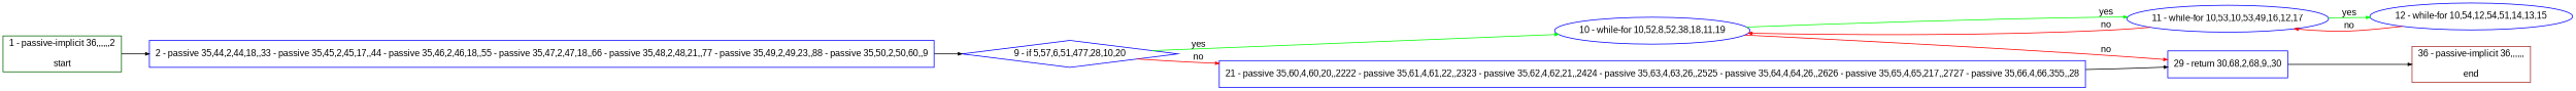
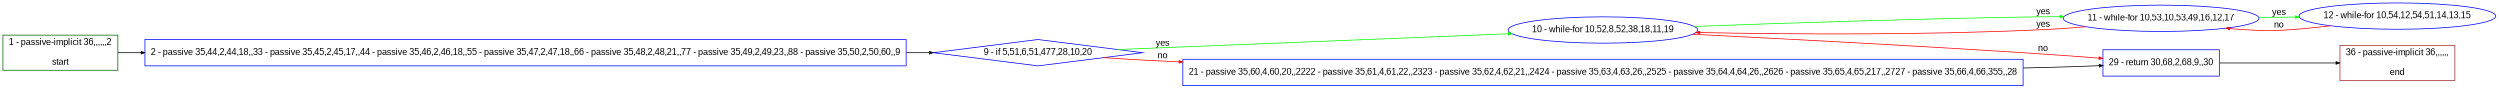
  digraph {
    bgcolor=white
    compound=true
    fillcolor="#FFFFCC"
    fontname=Arial
    fontsize=12
    pack=true
    packmode=clust
    rankdir=LR
    style="rounded,filled"
    node [color="#0000ff" compound=true fillcolor="#ffffff" fixedsize=false fontname=Arial fontsize=12 node_initialized=no shape=box style=filled]
    edge [arrowhead=normal arrowsize=0.5 arrowtail=none color="#000000" compound=true dir=forward fontcolor=black fontname=Arial fontsize=12]
    n1 [label="2 - passive 35,44,2,44,18,,33 - passive 35,45,2,45,17,,44 - passive 35,46,2,46,18,,55 - passive 35,47,2,47,18,,66 - passive 35,48,2,48,21,,77 - passive 35,49,2,49,23,,88 - passive 35,50,2,50,60,,9"]
-   n2 [label="9 - if 5,57,6,51,477,28,10,20" shape=diamond]
+   n2 [label="9 - if 5,51,6,51,477,28,10,20" shape=diamond]
    n3 [label="10 - while-for 10,52,8,52,38,18,11,19" shape=oval]
    n4 [label="21 - passive 35,60,4,60,20,,2222 - passive 35,61,4,61,22,,2323 - passive 35,62,4,62,21,,2424 - passive 35,63,4,63,26,,2525 - passive 35,64,4,64,26,,2626 - passive 35,65,4,65,217,,2727 - passive 35,66,4,66,355,,28"]
    n5 [color="#006400" label="1 - passive-implicit 36,,,,,,2\n\nstart"]
    n6 [label="11 - while-for 10,53,10,53,49,16,12,17" shape=oval]
    n7 [label="29 - return 30,68,2,68,9,,30"]
    n8 [label="12 - while-for 10,54,12,54,51,14,13,15" shape=oval]
    n9 [color="#a52a2a" label="36 - passive-implicit 36,,,,,,\n\nend"]
    n1 -> n2
    n2 -> n3 [color="#00ff00" label=yes]
    n2 -> n4 [color="#ff0000" label=no]
    n3 -> n6 [color="#00ff00" label=yes]
    n3 -> n7 [color="#ff0000" label=no]
    n4 -> n7
    n5 -> n1
-   n6 -> n3 [color="#ff0000" label=no]
+   n6 -> n3 [color="#ff0000" label=yes]
    n6 -> n8 [color="#00ff00" label=yes]
    n7 -> n9
    n8 -> n6 [color="#ff0000" label=no]
  }
